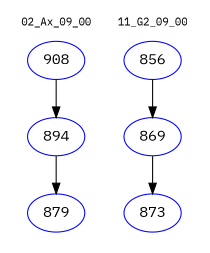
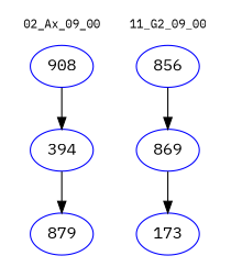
  digraph {
    fontname="IBM Plex Mono"
    node [color=blue fontname="IBM Plex Mono"]
    edge [color=black fontname="IBM Plex Mono"]
    n1 [label=908]
-   n2 [label=894]
+   n2 [label=394]
    n3 [label=879]
    n4 [label=856]
    n5 [label=869]
-   n6 [label=873]
+   n6 [label=173]
    subgraph cluster_1 {
      color=white
      fontsize=10
      label="02_Ax_09_00"
      n1
      n2
      n3
    }
    subgraph cluster_2 {
      color=white
      fontsize=10
      label="11_G2_09_00"
      n4
      n5
      n6
    }
    n1 -> n2
    n2 -> n3
    n4 -> n5
    n5 -> n6
  }
